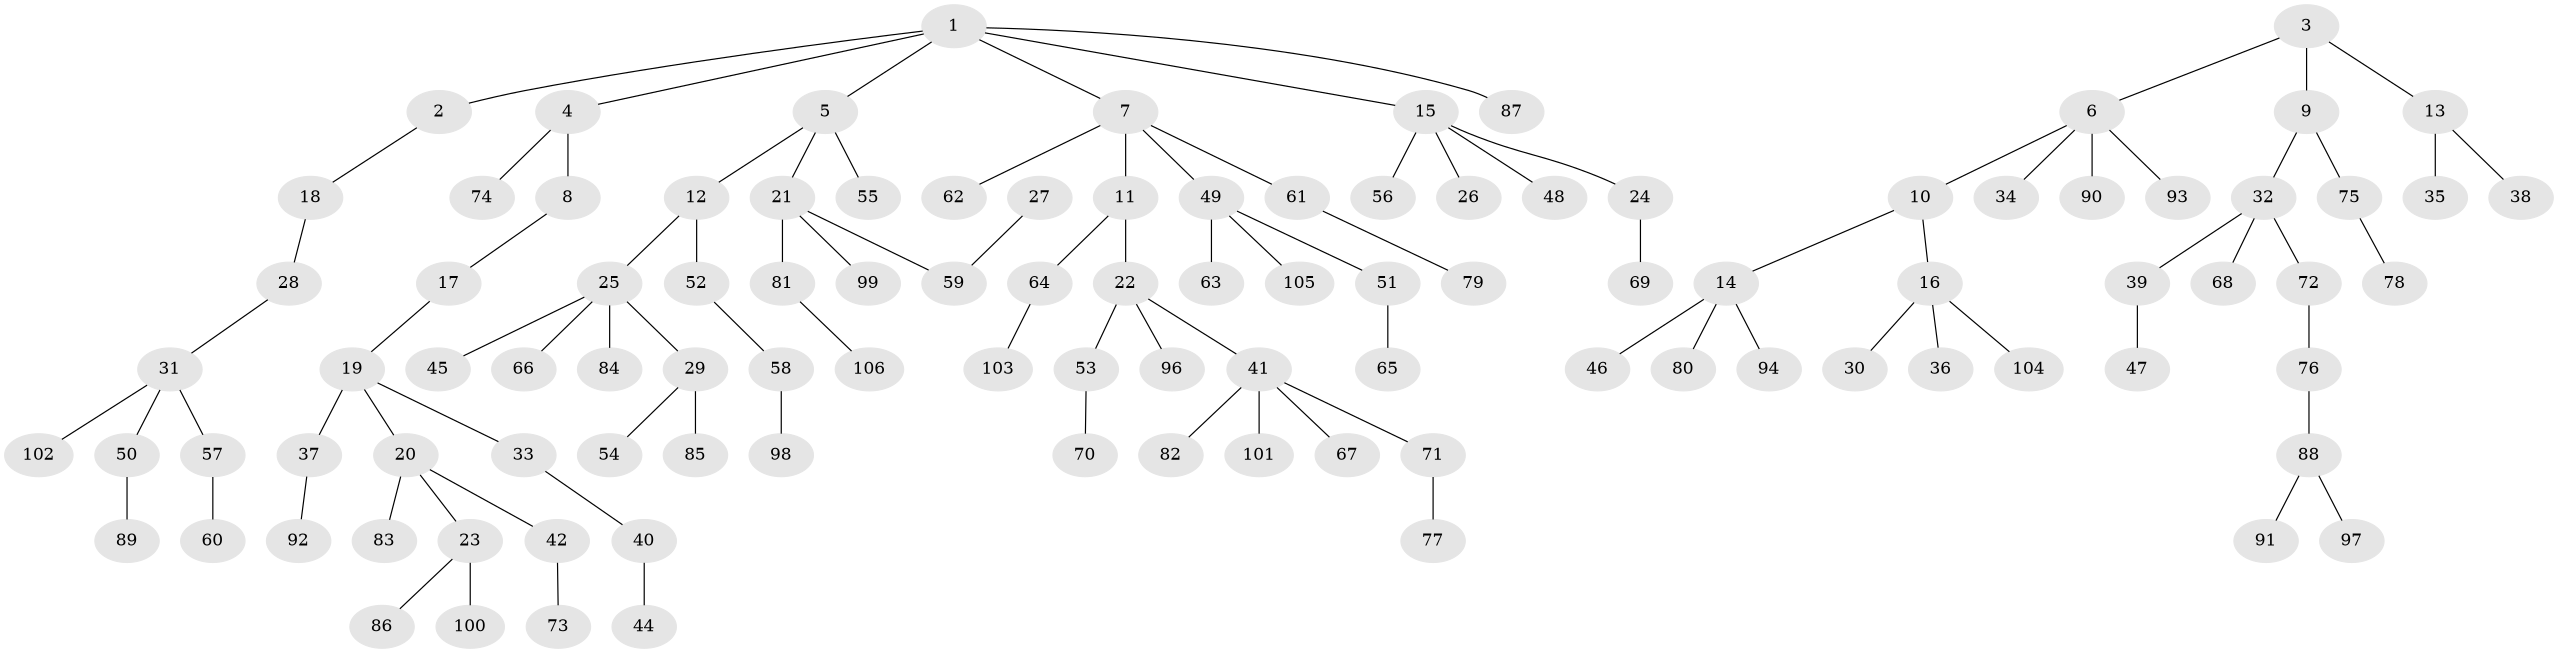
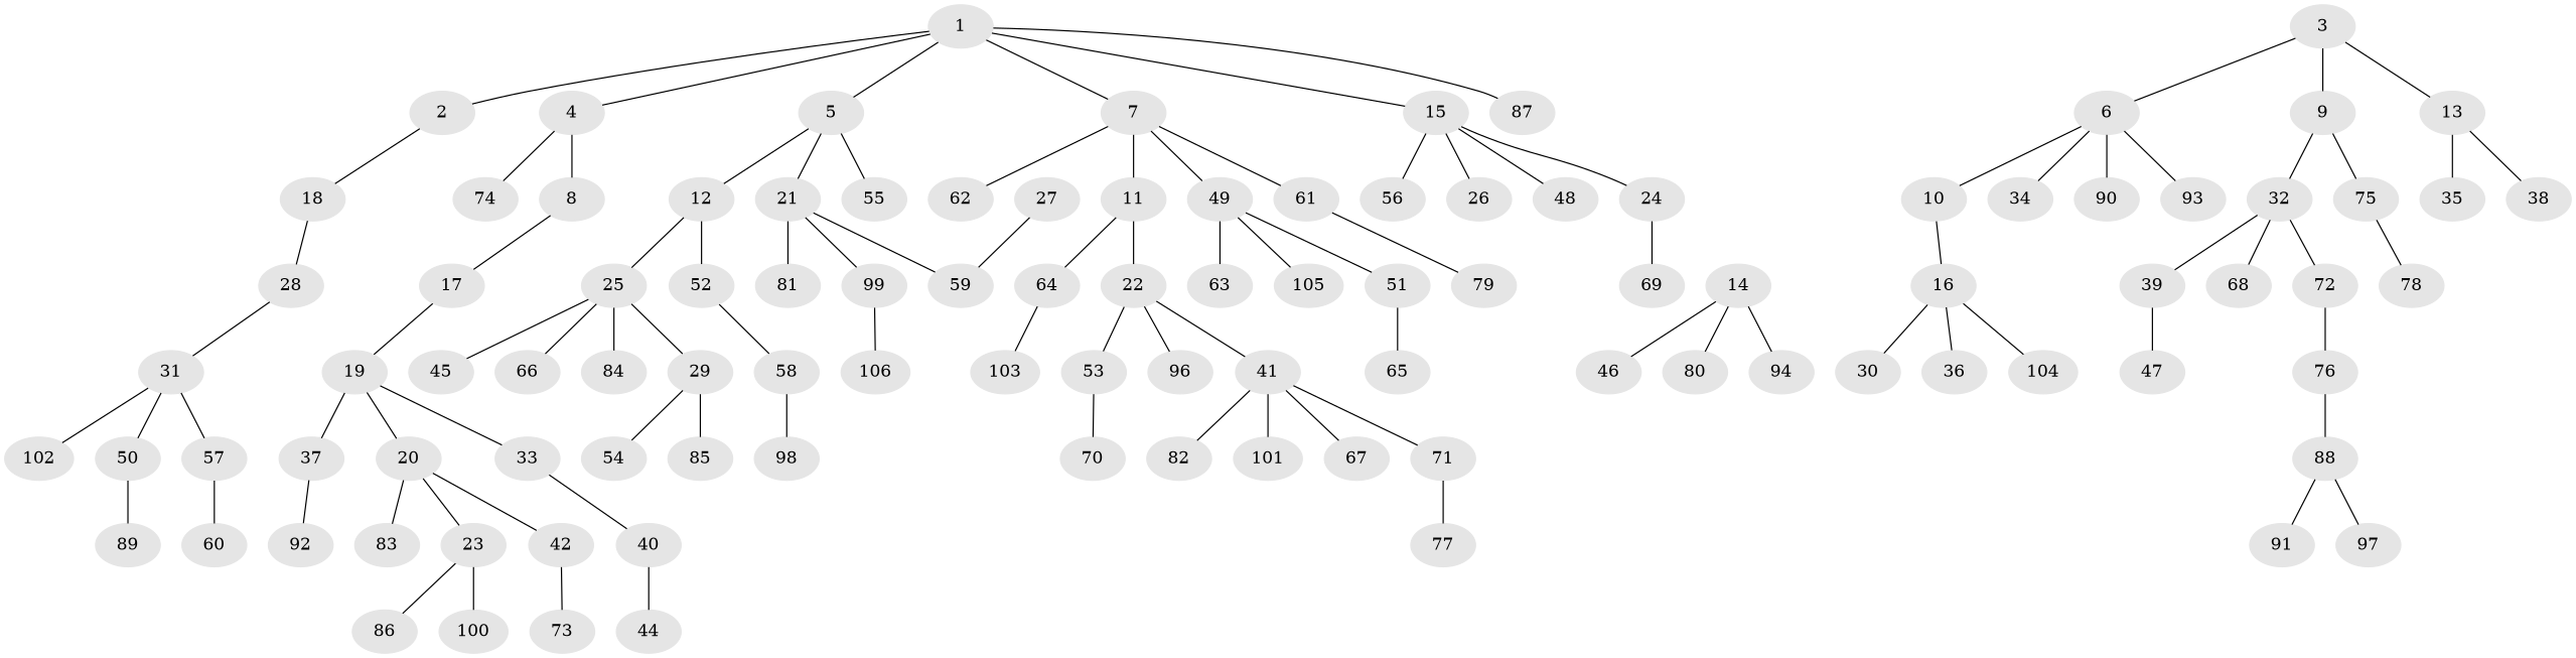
  graph {
    node [color=gray90 style=filled]
    1
    2
    4
    5
    7
    15
    87
    18
    8
    74
    12
    21
    55
    11
    49
    61
    62
    24
    26
    48
    56
    3
    6
    9
    13
    28
    10
    34
    90
    93
    32
    75
    35
    38
    17
    25
    52
    81
    99
    59
    14
    16
    22
    64
    51
    63
    105
    79
    19
    39
    68
    72
    78
    46
    80
    94
    30
    36
    104
    41
    53
    96
    103
    29
    45
    66
    84
    58
    69
    20
    33
    37
    31
    23
    42
    83
    40
    92
    86
    100
    73
    27
    106
    67
    71
    82
    101
    70
    54
    85
    50
    57
    102
    89
    60
    47
    76
    44
    77
    65
    98
    88
    91
    97
    1 -- 2
    1 -- 4
    1 -- 5
    1 -- 7
    1 -- 15
    1 -- 87
    2 -- 18
    4 -- 8
    4 -- 74
    5 -- 12
    5 -- 21
    5 -- 55
    7 -- 11
    7 -- 49
    7 -- 61
    7 -- 62
    15 -- 24
    15 -- 26
    15 -- 48
    15 -- 56
    18 -- 28
    8 -- 17
    12 -- 25
    12 -- 52
    21 -- 81
    21 -- 99
    21 -- 59
    11 -- 22
    11 -- 64
    49 -- 51
    49 -- 63
    49 -- 105
    61 -- 79
    24 -- 69
    3 -- 6
    3 -- 9
    3 -- 13
    6 -- 10
    6 -- 34
    6 -- 90
    6 -- 93
    9 -- 32
    9 -- 75
    13 -- 35
    13 -- 38
    28 -- 31
-   10 -- 14
    10 -- 16
    32 -- 39
    32 -- 68
    32 -- 72
    75 -- 78
    17 -- 19
    25 -- 29
    25 -- 45
    25 -- 66
    25 -- 84
    52 -- 58
-   81 -- 106
+   99 -- 106
    14 -- 46
    14 -- 80
    14 -- 94
    16 -- 30
    16 -- 36
    16 -- 104
    22 -- 41
    22 -- 53
    22 -- 96
    64 -- 103
    51 -- 65
    19 -- 20
    19 -- 33
    19 -- 37
    39 -- 47
    72 -- 76
    41 -- 67
    41 -- 71
    41 -- 82
    41 -- 101
    53 -- 70
    29 -- 54
    29 -- 85
    58 -- 98
    20 -- 23
    20 -- 42
    20 -- 83
    33 -- 40
    37 -- 92
    31 -- 50
    31 -- 57
    31 -- 102
    23 -- 86
    23 -- 100
    42 -- 73
    40 -- 44
    27 -- 59
    71 -- 77
    50 -- 89
    57 -- 60
    76 -- 88
    88 -- 91
    88 -- 97
  }
